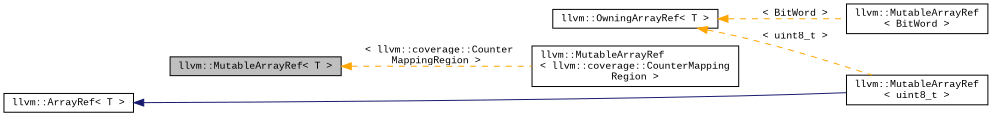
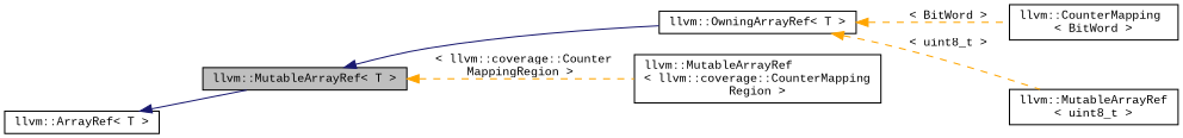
  digraph {
    fontname="Liberation Mono"
    rankdir=LR
    node [color=black fontname="Liberation Mono" fontsize=10 shape=box]
    edge [color=orange dir=back fontname="Liberation Mono" fontsize=10 labelfontname=Helvetica labelfontsize=10 style=dashed]
    n1 [fillcolor=grey75 fontcolor=black height=0.2 label="llvm::MutableArrayRef\< T \>" style=filled width=0.4]
    n2 [height=0.2 label="llvm::OwningArrayRef\< T \>" width=0.4]
    n3 [height=0.2 label="llvm::MutableArrayRef\l\< llvm::coverage::CounterMapping\lRegion \>" width=0.4]
-   n4 [height=0.2 label="llvm::MutableArrayRef\l\< BitWord \>" width=0.4]
+   n4 [height=0.2 label="llvm::CounterMapping\l\< BitWord \>" width=0.4]
    n5 [height=0.2 label="llvm::MutableArrayRef\l\< uint8_t \>" width=0.4]
    n6 [height=0.2 label="llvm::ArrayRef\< T \>" width=0.4]
+   n1 -> n2 [color=midnightblue style=solid]
    n1 -> n3 [label=" \< llvm::coverage::Counter\lMappingRegion \>"]
    n2 -> n4 [label=" \< BitWord \>"]
    n2 -> n5 [label=" \< uint8_t \>"]
-   n6 -> n5 [color=midnightblue style=solid]
+   n6 -> n1 [color=midnightblue style=solid]
  }
